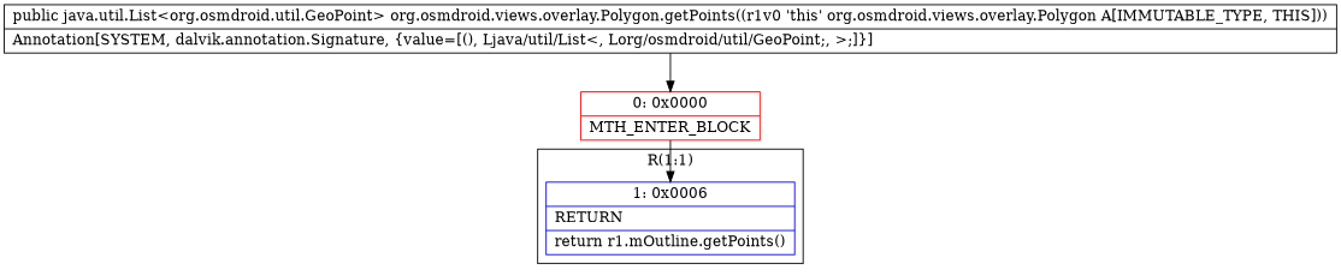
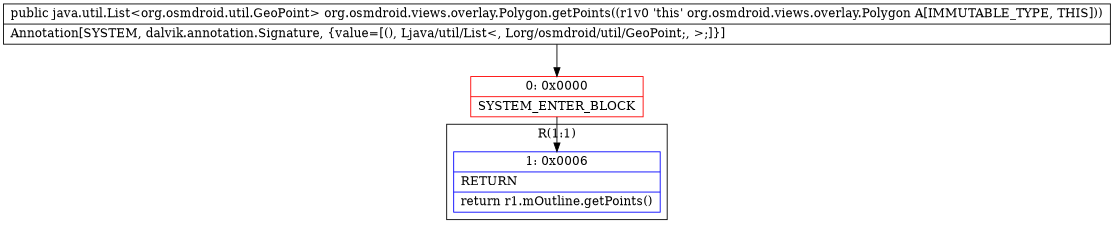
  digraph {
    node [shape=record]
    n1 [color=blue label="{1\:\ 0x0006|RETURN\l|return r1.mOutline.getPoints()\l}"]
-   n2 [color=red label="{0\:\ 0x0000|MTH_ENTER_BLOCK\l}"]
+   n2 [color=red label="{0\:\ 0x0000|SYSTEM_ENTER_BLOCK\l}"]
    n3 [label="{public java.util.List\<org.osmdroid.util.GeoPoint\> org.osmdroid.views.overlay.Polygon.getPoints((r1v0 'this' org.osmdroid.views.overlay.Polygon A[IMMUTABLE_TYPE, THIS]))  | Annotation[SYSTEM, dalvik.annotation.Signature, \{value=[(), Ljava\/util\/List\<, Lorg\/osmdroid\/util\/GeoPoint;, \>;]\}]\l}"]
    subgraph cluster_1 {
      label="R(1:1)"
      n1
    }
    n2 -> n1
    n3 -> n2
  }
